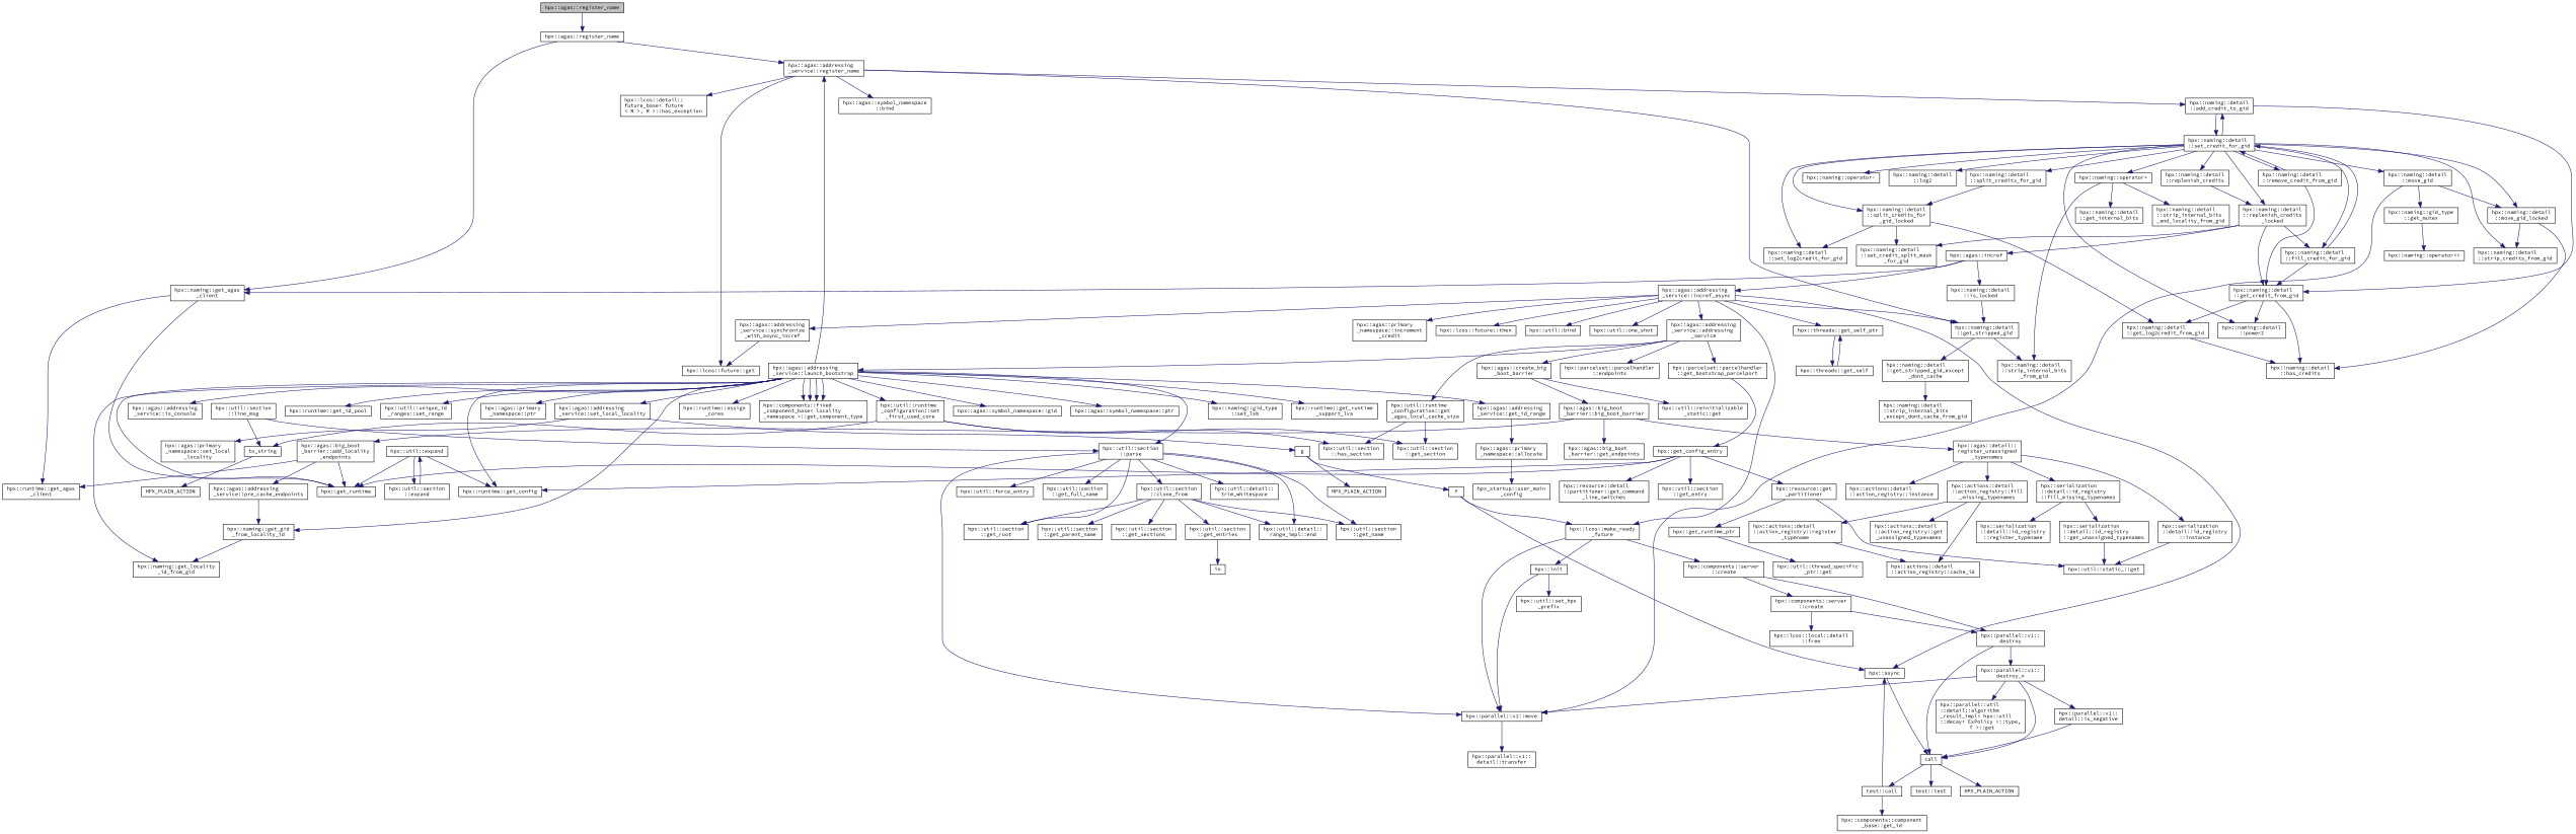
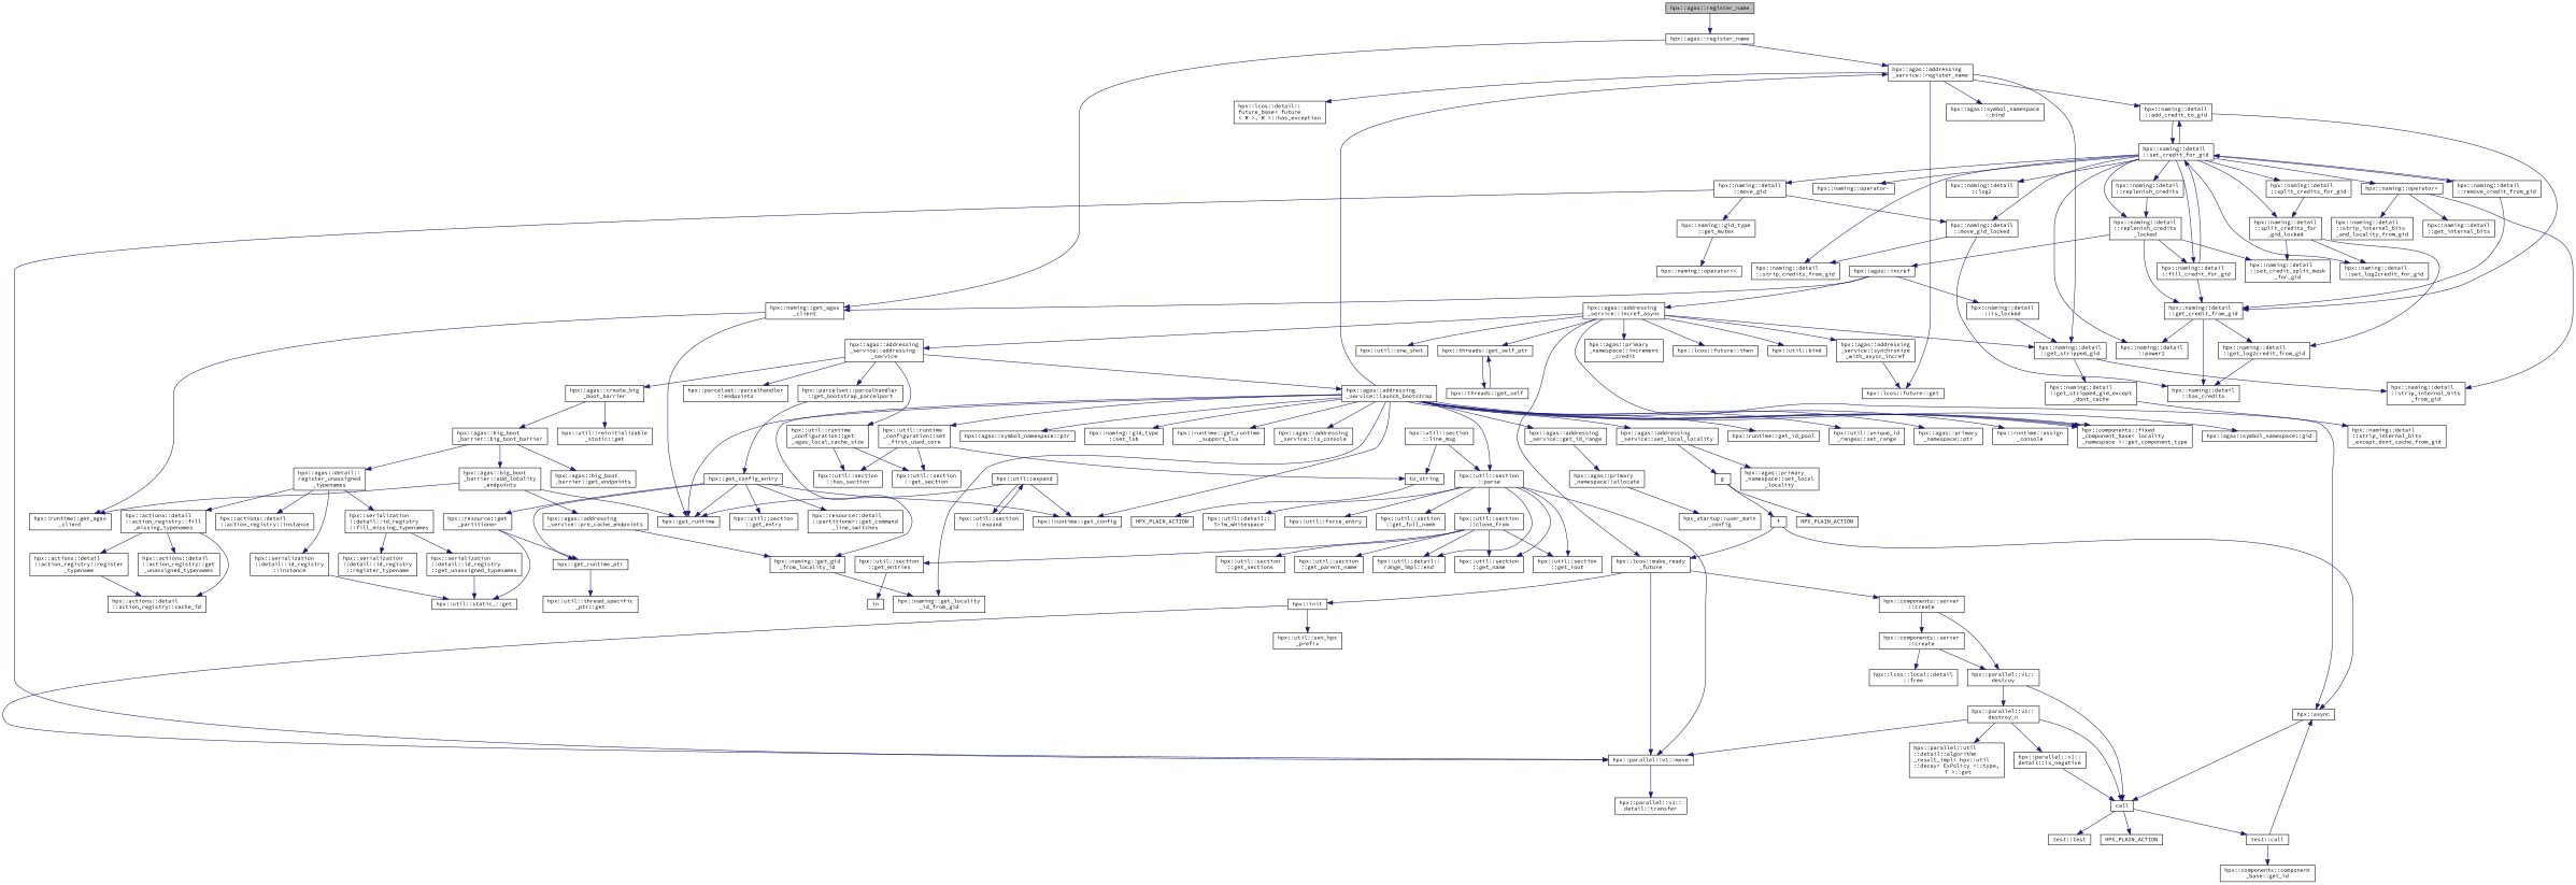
  digraph {
    fontname="Source Code Pro"
    rankdir=TB
    node [color=black fillcolor=white fontname="Source Code Pro" fontsize=10 shape=record style=filled]
    edge [color=midnightblue fontname="Source Code Pro" fontsize=10 labelfontname=Helvetica labelfontsize=10 style=solid]
    n1 [fillcolor=grey75 fontcolor=black height=0.2 label="hpx::agas::register_name" width=0.4]
    n2 [height=0.2 label="hpx::agas::register_name" width=0.4]
    n3 [height=0.2 label="hpx::naming::get_agas\l_client" width=0.4]
    n4 [height=0.2 label="hpx::agas::addressing\l_service::register_name" width=0.4]
    n5 [height=0.2 label="hpx::get_runtime" width=0.4]
    n6 [height=0.2 label="hpx::runtime::get_agas\l_client" width=0.4]
    n7 [height=0.2 label="hpx::agas::symbol_namespace\l::bind" width=0.4]
    n8 [height=0.2 label="hpx::naming::detail\l::get_stripped_gid" width=0.4]
    n9 [height=0.2 label="hpx::lcos::detail::\lfuture_base\< future\l\< R \>, R \>::has_exception" width=0.4]
    n10 [height=0.2 label="hpx::lcos::future::get" width=0.4]
    n11 [height=0.2 label="hpx::naming::detail\l::add_credit_to_gid" width=0.4]
    n12 [height=0.2 label="hpx::naming::detail\l::strip_internal_bits\l_from_gid" width=0.4]
    n13 [height=0.2 label="hpx::naming::detail\l::get_stripped_gid_except\l_dont_cache" width=0.4]
    n14 [height=0.2 label="hpx::naming::detail\l::get_credit_from_gid" width=0.4]
    n15 [height=0.2 label="hpx::naming::detail\l::set_credit_for_gid" width=0.4]
    n16 [height=0.2 label="hpx::naming::detail\l::strip_internal_bits\l_except_dont_cache_from_gid" width=0.4]
    n17 [height=0.2 label="hpx::naming::detail\l::has_credits" width=0.4]
    n18 [height=0.2 label="hpx::naming::detail\l::power2" width=0.4]
    n19 [height=0.2 label="hpx::naming::detail\l::get_log2credit_from_gid" width=0.4]
    n20 [height=0.2 label="hpx::naming::detail\l::log2" width=0.4]
    n21 [height=0.2 label="hpx::naming::detail\l::set_log2credit_for_gid" width=0.4]
    n22 [height=0.2 label="hpx::naming::detail\l::strip_credits_from_gid" width=0.4]
    n23 [height=0.2 label="hpx::naming::detail\l::remove_credit_from_gid" width=0.4]
    n24 [height=0.2 label="hpx::naming::detail\l::fill_credit_for_gid" width=0.4]
    n25 [height=0.2 label="hpx::naming::detail\l::move_gid" width=0.4]
    n26 [height=0.2 label="hpx::naming::detail\l::move_gid_locked" width=0.4]
    n27 [height=0.2 label="hpx::naming::detail\l::replenish_credits" width=0.4]
    n28 [height=0.2 label="hpx::naming::detail\l::replenish_credits\l_locked" width=0.4]
    n29 [height=0.2 label="hpx::naming::detail\l::split_credits_for_gid" width=0.4]
    n30 [height=0.2 label="hpx::naming::detail\l::split_credits_for\l_gid_locked" width=0.4]
    n31 [height=0.2 label="hpx::naming::operator+" width=0.4]
    n32 [height=0.2 label="hpx::naming::operator-" width=0.4]
    n33 [height=0.2 label="hpx::naming::gid_type\l::get_mutex" width=0.4]
    n34 [height=0.2 label="hpx::parallel::v1::move" width=0.4]
    n35 [height=0.2 label="hpx::naming::detail\l::set_credit_split_mask\l_for_gid" width=0.4]
    n36 [height=0.2 label="hpx::agas::incref" width=0.4]
    n37 [height=0.2 label="hpx::naming::detail\l::get_internal_bits" width=0.4]
    n38 [height=0.2 label="hpx::naming::detail\l::strip_internal_bits\l_and_locality_from_gid" width=0.4]
    n39 [height=0.2 label="hpx::naming::operator\<\<" width=0.4]
    n40 [height=0.2 label="hpx::parallel::v1::\ldetail::transfer" width=0.4]
    n41 [height=0.2 label="hpx::naming::detail\l::is_locked" width=0.4]
    n42 [height=0.2 label="hpx::agas::addressing\l_service::incref_async" width=0.4]
    n43 [height=0.2 label="hpx::threads::get_self_ptr" width=0.4]
    n44 [height=0.2 label="hpx::agas::addressing\l_service::addressing\l_service" width=0.4]
    n45 [height=0.2 label="hpx::async" width=0.4]
    n46 [height=0.2 label="hpx::lcos::make_ready\l_future" width=0.4]
    n47 [height=0.2 label="hpx::agas::primary\l_namespace::increment\l_credit" width=0.4]
    n48 [height=0.2 label="hpx::lcos::future::then" width=0.4]
    n49 [height=0.2 label="hpx::util::bind" width=0.4]
    n50 [height=0.2 label="hpx::util::one_shot" width=0.4]
    n51 [height=0.2 label="hpx::agas::addressing\l_service::synchronize\l_with_async_incref" width=0.4]
    n52 [height=0.2 label="hpx::threads::get_self" width=0.4]
    n53 [height=0.2 label="hpx::util::runtime\l_configuration::get\l_agas_local_cache_size" width=0.4]
    n54 [height=0.2 label="hpx::parcelset::parcelhandler\l::get_bootstrap_parcelport" width=0.4]
    n55 [height=0.2 label="hpx::agas::create_big\l_boot_barrier" width=0.4]
    n56 [height=0.2 label="hpx::parcelset::parcelhandler\l::endpoints" width=0.4]
    n57 [height=0.2 label="hpx::agas::addressing\l_service::launch_bootstrap" width=0.4]
    n58 [height=0.2 label=call width=0.4]
    n59 [height=0.2 label="hpx::init" width=0.4]
    n60 [height=0.2 label="hpx::components::server\l::create" width=0.4]
    n61 [height=0.2 label="hpx::util::section\l::has_section" width=0.4]
    n62 [height=0.2 label="hpx::util::section\l::get_section" width=0.4]
    n63 [height=0.2 label="hpx::get_config_entry" width=0.4]
    n64 [height=0.2 label="hpx::util::reinitializable\l_static::get" width=0.4]
    n65 [height=0.2 label="hpx::agas::big_boot\l_barrier::big_boot_barrier" width=0.4]
    n66 [height=0.2 label="hpx::runtime::get_config" width=0.4]
    n67 [height=0.2 label="hpx::naming::get_gid\l_from_locality_id" width=0.4]
    n68 [height=0.2 label="hpx::naming::get_locality\l_id_from_gid" width=0.4]
    n69 [height=0.2 label="hpx::agas::primary\l_namespace::ptr" width=0.4]
    n70 [height=0.2 label="hpx::agas::addressing\l_service::set_local_locality" width=0.4]
-   n71 [height=0.2 label="hpx::runtime::assign\l_cores" width=0.4]
+   n71 [height=0.2 label="hpx::runtime::assign\l_console" width=0.4]
    n72 [height=0.2 label="hpx::util::runtime\l_configuration::set\l_first_used_core" width=0.4]
    n73 [height=0.2 label="hpx::components::fixed\l_component_base\< locality\l_namespace \>::get_component_type" width=0.4]
    n74 [height=0.2 label="hpx::agas::symbol_namespace::gid" width=0.4]
    n75 [height=0.2 label="hpx::agas::symbol_namespace::ptr" width=0.4]
    n76 [height=0.2 label="hpx::util::section\l::parse" width=0.4]
    n77 [height=0.2 label="hpx::naming::gid_type\l::set_lsb" width=0.4]
    n78 [height=0.2 label="hpx::runtime::get_runtime\l_support_lva" width=0.4]
    n79 [height=0.2 label="hpx::agas::addressing\l_service::is_console" width=0.4]
    n80 [height=0.2 label="hpx::agas::addressing\l_service::get_id_range" width=0.4]
    n81 [height=0.2 label="hpx::runtime::get_id_pool" width=0.4]
    n82 [height=0.2 label="hpx::util::unique_id\l_ranges::set_range" width=0.4]
    n83 [height=0.2 label="hpx::get_runtime_ptr" width=0.4]
    n84 [height=0.2 label="hpx::util::section\l::get_entry" width=0.4]
    n85 [height=0.2 label="hpx::resource::get\l_partitioner" width=0.4]
    n86 [height=0.2 label="hpx::resource::detail\l::partitioner::get_command\l_line_switches" width=0.4]
    n87 [height=0.2 label="hpx::util::thread_specific\l_ptr::get" width=0.4]
    n88 [height=0.2 label="hpx::util::static_::get" width=0.4]
    n89 [height=0.2 label="hpx::agas::detail::\lregister_unassigned\l_typenames" width=0.4]
    n90 [height=0.2 label="hpx::agas::big_boot\l_barrier::add_locality\l_endpoints" width=0.4]
    n91 [height=0.2 label="hpx::agas::big_boot\l_barrier::get_endpoints" width=0.4]
    n92 [height=0.2 label="hpx::serialization\l::detail::id_registry\l::instance" width=0.4]
    n93 [height=0.2 label="hpx::serialization\l::detail::id_registry\l::fill_missing_typenames" width=0.4]
    n94 [height=0.2 label="hpx::actions::detail\l::action_registry::instance" width=0.4]
    n95 [height=0.2 label="hpx::actions::detail\l::action_registry::fill\l_missing_typenames" width=0.4]
    n96 [height=0.2 label="hpx::agas::addressing\l_service::pre_cache_endpoints" width=0.4]
    n97 [height=0.2 label="hpx::serialization\l::detail::id_registry\l::get_unassigned_typenames" width=0.4]
    n98 [height=0.2 label="hpx::serialization\l::detail::id_registry\l::register_typename" width=0.4]
    n99 [height=0.2 label="hpx::actions::detail\l::action_registry::get\l_unassigned_typenames" width=0.4]
    n100 [height=0.2 label="hpx::actions::detail\l::action_registry::register\l_typename" width=0.4]
    n101 [height=0.2 label="hpx::actions::detail\l::action_registry::cache_id" width=0.4]
    n102 [height=0.2 label=g width=0.4]
    n103 [height=0.2 label="hpx::agas::primary\l_namespace::set_local\l_locality" width=0.4]
    n104 [height=0.2 label=to_string width=0.4]
    n105 [height=0.2 label="hpx::util::detail::\lrange_impl::end" width=0.4]
    n106 [height=0.2 label="hpx::util::detail::\ltrim_whitespace" width=0.4]
    n107 [height=0.2 label="hpx::util::force_entry" width=0.4]
    n108 [height=0.2 label="hpx::util::section\l::get_full_name" width=0.4]
    n109 [height=0.2 label="hpx::util::section\l::clone_from" width=0.4]
    n110 [height=0.2 label="hpx::util::section\l::get_name" width=0.4]
    n111 [height=0.2 label="hpx::util::section\l::get_root" width=0.4]
    n112 [height=0.2 label="hpx::agas::primary\l_namespace::allocate" width=0.4]
    n113 [height=0.2 label=f width=0.4]
    n114 [height=0.2 label=HPX_PLAIN_ACTION width=0.4]
    n115 [height=0.2 label="test::test" width=0.4]
    n116 [height=0.2 label=HPX_PLAIN_ACTION width=0.4]
    n117 [height=0.2 label="test::call" width=0.4]
    n118 [height=0.2 label="hpx::components::component\l_base::get_id" width=0.4]
    n119 [height=0.2 label="hpx::util::set_hpx\l_prefix" width=0.4]
    n120 [height=0.2 label="hpx::components::server\l::create" width=0.4]
    n121 [height=0.2 label="hpx::parallel::v1::\ldestroy" width=0.4]
    n122 [height=0.2 label="hpx_startup::user_main\l_config" width=0.4]
    n123 [height=0.2 label="hpx::lcos::local::detail\l::free" width=0.4]
    n124 [height=0.2 label="hpx::parallel::v1::\ldestroy_n" width=0.4]
    n125 [height=0.2 label="hpx::parallel::v1::\ldetail::is_negative" width=0.4]
    n126 [height=0.2 label="hpx::parallel::util\l::detail::algorithm\l_result_impl\< hpx::util\l::decay\< ExPolicy \>::type,\l T \>::get" width=0.4]
    n127 [height=0.2 label=HPX_PLAIN_ACTION width=0.4]
    n128 [height=0.2 label="hpx::util::section\l::line_msg" width=0.4]
    n129 [height=0.2 label="hpx::util::section\l::get_parent_name" width=0.4]
    n130 [height=0.2 label="hpx::util::section\l::get_entries" width=0.4]
    n131 [height=0.2 label="hpx::util::section\l::get_sections" width=0.4]
    n132 [height=0.2 label=in width=0.4]
    n133 [height=0.2 label="hpx::util::expand" width=0.4]
    n134 [height=0.2 label="hpx::util::section\l::expand" width=0.4]
    n1 -> n2
    n2 -> n3
    n2 -> n4
    n3 -> n5
    n3 -> n6
    n4 -> n7
    n4 -> n8
    n4 -> n9
    n4 -> n10
    n4 -> n11
    n8 -> n12
    n8 -> n13
    n11 -> n14
    n11 -> n15
    n13 -> n16
    n14 -> n17
    n14 -> n18
    n14 -> n19
    n15 -> n11
    n15 -> n18
    n15 -> n20
    n15 -> n21
    n15 -> n22
    n15 -> n23
    n15 -> n24
    n15 -> n25
    n15 -> n26
    n15 -> n27
    n15 -> n28
    n15 -> n29
    n15 -> n30
    n15 -> n31
    n15 -> n32
    n19 -> n17
    n23 -> n14
    n23 -> n15
    n24 -> n14
    n24 -> n15
    n25 -> n26
    n25 -> n33
    n25 -> n34
    n26 -> n17
    n26 -> n22
    n27 -> n28
    n28 -> n14
    n28 -> n24
    n28 -> n35
    n28 -> n36
    n29 -> n30
    n30 -> n19
    n30 -> n21
    n30 -> n35
    n31 -> n12
    n31 -> n37
    n31 -> n38
    n33 -> n39
    n34 -> n40
    n36 -> n3
    n36 -> n41
    n36 -> n42
    n41 -> n8
    n42 -> n8
    n42 -> n43
    n42 -> n44
    n42 -> n45
    n42 -> n46
    n42 -> n47
    n42 -> n48
    n42 -> n49
    n42 -> n50
    n42 -> n51
    n43 -> n52
    n44 -> n53
    n44 -> n54
    n44 -> n55
    n44 -> n56
    n44 -> n57
    n45 -> n58
    n46 -> n34
    n46 -> n59
    n46 -> n60
    n51 -> n10
    n52 -> n43
    n53 -> n61
    n53 -> n62
    n54 -> n63
    n55 -> n64
    n55 -> n65
    n57 -> n4
    n57 -> n5
    n57 -> n66
    n57 -> n67
    n57 -> n68
    n57 -> n69
    n57 -> n70
    n57 -> n71
    n57 -> n72
    n57 -> n73
    n57 -> n73
    n57 -> n73
    n57 -> n73
    n57 -> n74
    n57 -> n75
    n57 -> n76
    n57 -> n77
    n57 -> n78
    n57 -> n79
    n57 -> n80
    n57 -> n81
    n57 -> n82
    n58 -> n115
    n58 -> n116
    n58 -> n117
    n59 -> n34
    n59 -> n119
    n60 -> n120
    n60 -> n121
    n63 -> n5
    n63 -> n66
+   n63 -> n83
    n63 -> n84
    n63 -> n85
    n63 -> n86
    n65 -> n89
    n65 -> n90
    n65 -> n91
    n67 -> n68
    n70 -> n102
    n70 -> n103
    n72 -> n61
    n72 -> n62
    n72 -> n104
    n76 -> n34
    n76 -> n105
    n76 -> n106
    n76 -> n107
    n76 -> n108
    n76 -> n109
    n76 -> n110
    n76 -> n111
    n80 -> n112
    n83 -> n87
    n85 -> n83
    n85 -> n88
    n89 -> n92
    n89 -> n93
    n89 -> n94
    n89 -> n95
    n90 -> n5
    n90 -> n6
    n90 -> n96
    n92 -> n88
    n93 -> n97
    n93 -> n98
    n95 -> n99
    n95 -> n100
    n95 -> n101
    n96 -> n67
    n97 -> n88
    n100 -> n101
    n102 -> n113
    n102 -> n114
    n104 -> n127
    n109 -> n105
    n109 -> n110
    n109 -> n111
    n109 -> n129
    n109 -> n130
    n109 -> n131
    n112 -> n122
    n113 -> n45
    n113 -> n46
    n117 -> n45
    n117 -> n118
    n120 -> n121
    n120 -> n123
    n121 -> n58
    n121 -> n124
    n124 -> n34
    n124 -> n58
    n124 -> n125
    n124 -> n126
    n125 -> n58
    n128 -> n76
    n128 -> n104
    n130 -> n132
    n133 -> n5
    n133 -> n66
    n133 -> n134
    n134 -> n133
  }
